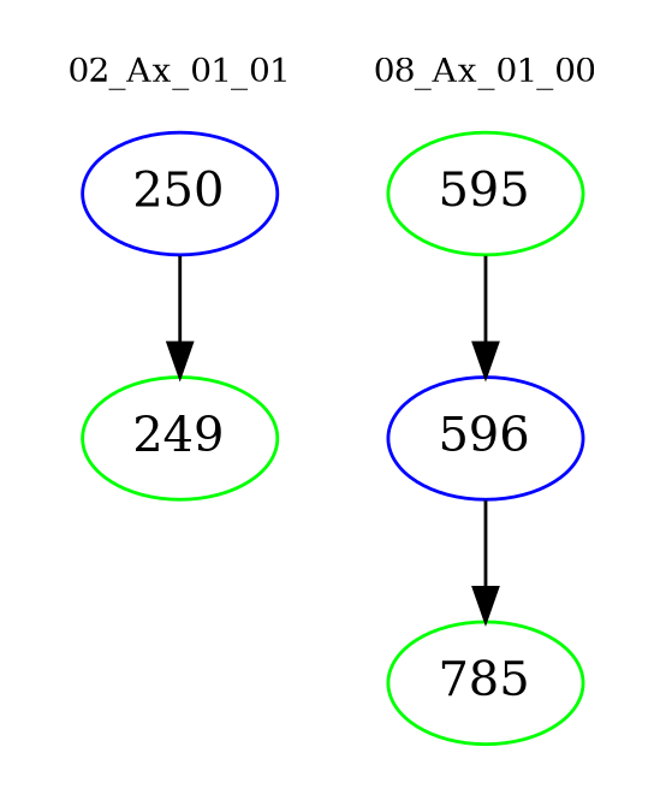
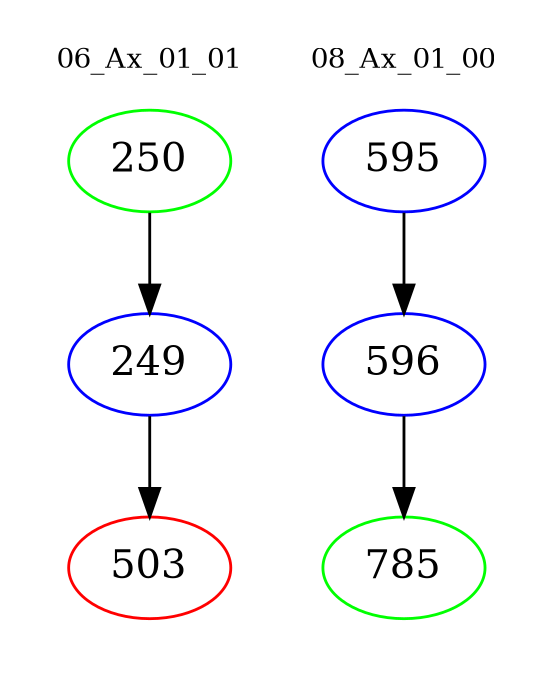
  digraph {
    node [color=green]
    edge [color=black]
-   n1 [color=blue label=250]
-   n2 [label=249]
-   n4 [label=595]
+   n1 [label=250]
+   n2 [color=blue label=249]
+   n3 [color=red label=503]
+   n4 [color=blue label=595]
    n5 [color=blue label=596]
    n6 [label=785]
    subgraph cluster_1 {
      color=white
      fontsize=10
-     label="02_Ax_01_01"
+     label="06_Ax_01_01"
      n1
      n2
+     n3
    }
    subgraph cluster_2 {
      color=white
      fontsize=10
      label="08_Ax_01_00"
      n4
      n5
      n6
    }
    n1 -> n2
+   n2 -> n3
    n4 -> n5
    n5 -> n6
  }
